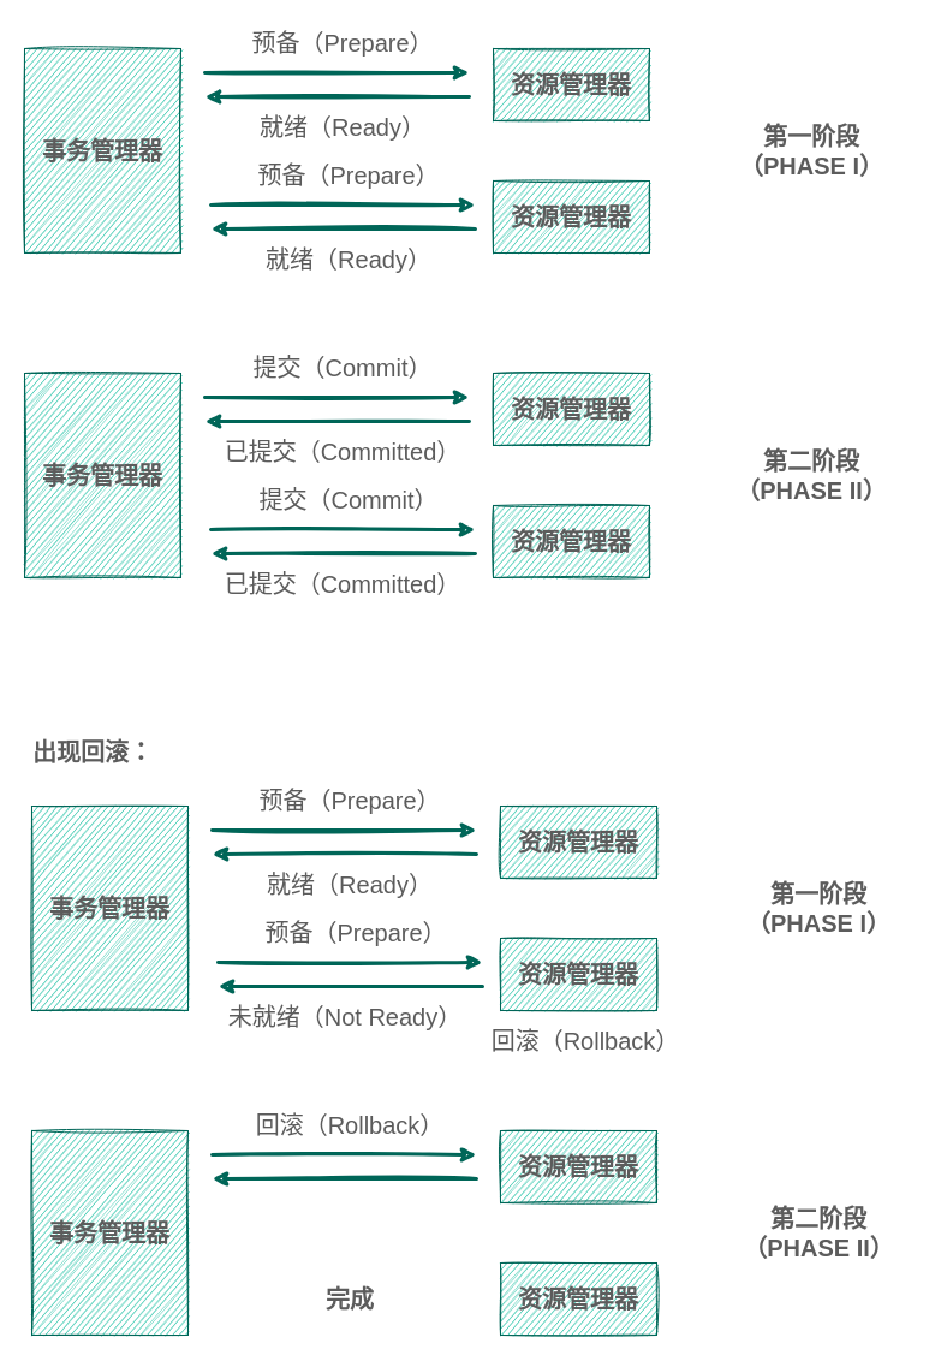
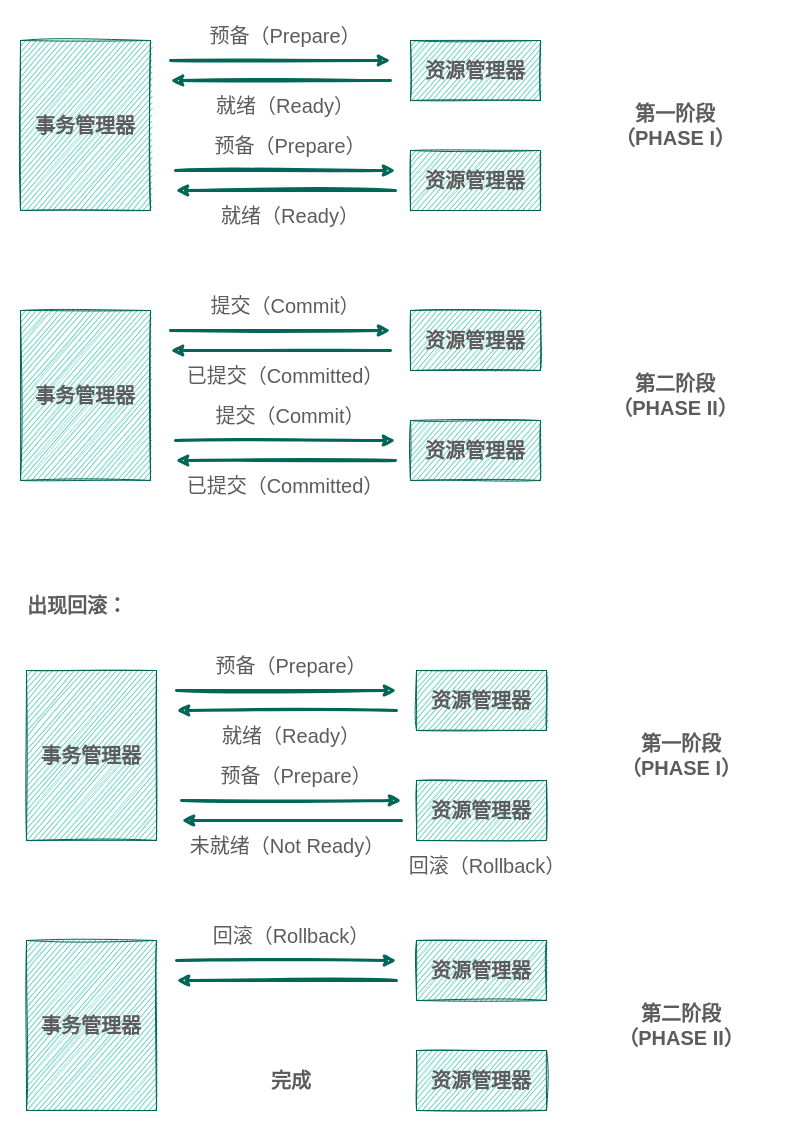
  <mxCell id="0" />
  <mxCell id="1" parent="0" />
  <mxCell id="2" value="&lt;font style=&quot;font-size: 20px&quot;&gt;&lt;b&gt;事务管理器&lt;/b&gt;&lt;/font&gt;" style="rounded=0;whiteSpace=wrap;html=1;fontFamily=Comic Sans MS;fontColor=#5C5C5C;strokeColor=#006658;fillColor=#21C0A5;align=center;sketch=1;" vertex="1" parent="1"><mxGeometry x="20" y="40" width="130" height="170" as="geometry" /></mxCell>
  <mxCell id="3" value="&lt;font style=&quot;font-size: 20px&quot;&gt;&lt;b&gt;资源管理器&lt;/b&gt;&lt;/font&gt;" style="rounded=0;whiteSpace=wrap;html=1;fontFamily=Comic Sans MS;fontColor=#5C5C5C;strokeColor=#006658;fillColor=#21C0A5;align=center;sketch=1;" vertex="1" parent="1"><mxGeometry x="410" y="40" width="130" height="60" as="geometry" /></mxCell>
  <mxCell id="4" value="&lt;font style=&quot;font-size: 20px&quot;&gt;&lt;b&gt;资源管理器&lt;/b&gt;&lt;/font&gt;" style="rounded=0;whiteSpace=wrap;html=1;fontFamily=Comic Sans MS;fontColor=#5C5C5C;strokeColor=#006658;fillColor=#21C0A5;align=center;sketch=1;" vertex="1" parent="1"><mxGeometry x="410" y="150" width="130" height="60" as="geometry" /></mxCell>
  <mxCell id="5" value="" style="endArrow=classic;html=1;rounded=1;fontSize=20;fontColor=#5C5C5C;strokeColor=#006658;fillColor=#21C0A5;curved=0;strokeWidth=3;sketch=1;" edge="1" parent="1"><mxGeometry width="50" height="50" relative="1" as="geometry"><mxPoint x="170" y="60" as="sourcePoint" /><mxPoint x="390" y="60" as="targetPoint" /></mxGeometry></mxCell>
  <mxCell id="6" value="" style="endArrow=classic;html=1;rounded=1;fontSize=20;fontColor=#5C5C5C;strokeColor=#006658;fillColor=#21C0A5;curved=0;strokeWidth=3;sketch=1;" edge="1" parent="1"><mxGeometry width="50" height="50" relative="1" as="geometry"><mxPoint x="390" y="80" as="sourcePoint" /><mxPoint x="170" y="80" as="targetPoint" /></mxGeometry></mxCell>
  <mxCell id="7" value="预备（Prepare）" style="text;html=1;strokeColor=none;fillColor=none;align=center;verticalAlign=middle;whiteSpace=wrap;rounded=0;fontSize=20;fontColor=#5C5C5C;sketch=1;" vertex="1" parent="1"><mxGeometry x="200" y="20" width="170" height="30" as="geometry" /></mxCell>
  <mxCell id="8" value="就绪（Ready）" style="text;html=1;strokeColor=none;fillColor=none;align=center;verticalAlign=middle;whiteSpace=wrap;rounded=0;fontSize=20;fontColor=#5C5C5C;sketch=1;" vertex="1" parent="1"><mxGeometry x="200" y="90" width="170" height="30" as="geometry" /></mxCell>
  <mxCell id="9" value="" style="endArrow=classic;html=1;rounded=1;fontSize=20;fontColor=#5C5C5C;strokeColor=#006658;fillColor=#21C0A5;curved=0;strokeWidth=3;sketch=1;" edge="1" parent="1"><mxGeometry width="50" height="50" relative="1" as="geometry"><mxPoint x="175" y="170" as="sourcePoint" /><mxPoint x="395" y="170" as="targetPoint" /></mxGeometry></mxCell>
  <mxCell id="10" value="" style="endArrow=classic;html=1;rounded=1;fontSize=20;fontColor=#5C5C5C;strokeColor=#006658;fillColor=#21C0A5;curved=0;strokeWidth=3;sketch=1;" edge="1" parent="1"><mxGeometry width="50" height="50" relative="1" as="geometry"><mxPoint x="395" y="190" as="sourcePoint" /><mxPoint x="175" y="190" as="targetPoint" /></mxGeometry></mxCell>
  <mxCell id="11" value="预备（Prepare）" style="text;html=1;strokeColor=none;fillColor=none;align=center;verticalAlign=middle;whiteSpace=wrap;rounded=0;fontSize=20;fontColor=#5C5C5C;sketch=1;" vertex="1" parent="1"><mxGeometry x="205" y="130" width="170" height="30" as="geometry" /></mxCell>
  <mxCell id="12" value="就绪（Ready）" style="text;html=1;strokeColor=none;fillColor=none;align=center;verticalAlign=middle;whiteSpace=wrap;rounded=0;fontSize=20;fontColor=#5C5C5C;sketch=1;" vertex="1" parent="1"><mxGeometry x="205" y="200" width="170" height="30" as="geometry" /></mxCell>
  <mxCell id="13" value="&lt;font style=&quot;font-size: 20px&quot;&gt;&lt;b&gt;事务管理器&lt;/b&gt;&lt;/font&gt;" style="rounded=0;whiteSpace=wrap;html=1;fontFamily=Comic Sans MS;fontColor=#5C5C5C;strokeColor=#006658;fillColor=#21C0A5;align=center;sketch=1;" vertex="1" parent="1"><mxGeometry x="20" y="310" width="130" height="170" as="geometry" /></mxCell>
  <mxCell id="14" value="&lt;font style=&quot;font-size: 20px&quot;&gt;&lt;b&gt;资源管理器&lt;/b&gt;&lt;/font&gt;" style="rounded=0;whiteSpace=wrap;html=1;fontFamily=Comic Sans MS;fontColor=#5C5C5C;strokeColor=#006658;fillColor=#21C0A5;align=center;sketch=1;" vertex="1" parent="1"><mxGeometry x="410" y="310" width="130" height="60" as="geometry" /></mxCell>
  <mxCell id="15" value="&lt;font style=&quot;font-size: 20px&quot;&gt;&lt;b&gt;资源管理器&lt;/b&gt;&lt;/font&gt;" style="rounded=0;whiteSpace=wrap;html=1;fontFamily=Comic Sans MS;fontColor=#5C5C5C;strokeColor=#006658;fillColor=#21C0A5;align=center;sketch=1;" vertex="1" parent="1"><mxGeometry x="410" y="420" width="130" height="60" as="geometry" /></mxCell>
  <mxCell id="16" value="" style="endArrow=classic;html=1;rounded=1;fontSize=20;fontColor=#5C5C5C;strokeColor=#006658;fillColor=#21C0A5;curved=0;strokeWidth=3;sketch=1;" edge="1" parent="1"><mxGeometry width="50" height="50" relative="1" as="geometry"><mxPoint x="170" y="330" as="sourcePoint" /><mxPoint x="390" y="330" as="targetPoint" /></mxGeometry></mxCell>
  <mxCell id="17" value="" style="endArrow=classic;html=1;rounded=1;fontSize=20;fontColor=#5C5C5C;strokeColor=#006658;fillColor=#21C0A5;curved=0;strokeWidth=3;sketch=1;" edge="1" parent="1"><mxGeometry width="50" height="50" relative="1" as="geometry"><mxPoint x="390" y="350" as="sourcePoint" /><mxPoint x="170" y="350" as="targetPoint" /></mxGeometry></mxCell>
  <mxCell id="18" value="提交（Commit）" style="text;html=1;strokeColor=none;fillColor=none;align=center;verticalAlign=middle;whiteSpace=wrap;rounded=0;fontSize=20;fontColor=#5C5C5C;sketch=1;" vertex="1" parent="1"><mxGeometry x="200" y="290" width="170" height="30" as="geometry" /></mxCell>
  <mxCell id="19" value="已提交（Committed）" style="text;html=1;strokeColor=none;fillColor=none;align=center;verticalAlign=middle;whiteSpace=wrap;rounded=0;fontSize=20;fontColor=#5C5C5C;sketch=1;" vertex="1" parent="1"><mxGeometry x="185" y="360" width="200" height="30" as="geometry" /></mxCell>
  <mxCell id="20" value="" style="endArrow=classic;html=1;rounded=1;fontSize=20;fontColor=#5C5C5C;strokeColor=#006658;fillColor=#21C0A5;curved=0;strokeWidth=3;sketch=1;" edge="1" parent="1"><mxGeometry width="50" height="50" relative="1" as="geometry"><mxPoint x="175" y="440" as="sourcePoint" /><mxPoint x="395" y="440" as="targetPoint" /></mxGeometry></mxCell>
  <mxCell id="21" value="" style="endArrow=classic;html=1;rounded=1;fontSize=20;fontColor=#5C5C5C;strokeColor=#006658;fillColor=#21C0A5;curved=0;strokeWidth=3;sketch=1;" edge="1" parent="1"><mxGeometry width="50" height="50" relative="1" as="geometry"><mxPoint x="395" y="460" as="sourcePoint" /><mxPoint x="175" y="460" as="targetPoint" /></mxGeometry></mxCell>
  <mxCell id="22" value="提交（Commit）" style="text;html=1;strokeColor=none;fillColor=none;align=center;verticalAlign=middle;whiteSpace=wrap;rounded=0;fontSize=20;fontColor=#5C5C5C;sketch=1;" vertex="1" parent="1"><mxGeometry x="205" y="400" width="170" height="30" as="geometry" /></mxCell>
  <mxCell id="23" value="&lt;font style=&quot;font-size: 20px&quot;&gt;&lt;b&gt;第一阶段&lt;br&gt;（PHASE I）&lt;/b&gt;&lt;/font&gt;" style="text;html=1;strokeColor=none;fillColor=none;align=center;verticalAlign=middle;whiteSpace=wrap;rounded=0;sketch=0;fontColor=#5C5C5C;" vertex="1" parent="1"><mxGeometry x="590" y="70" width="170" height="110" as="geometry" /></mxCell>
  <mxCell id="24" value="&lt;font style=&quot;font-size: 20px&quot;&gt;&lt;b&gt;第二阶段&lt;br&gt;（PHASE II）&lt;/b&gt;&lt;/font&gt;" style="text;html=1;strokeColor=none;fillColor=none;align=center;verticalAlign=middle;whiteSpace=wrap;rounded=0;sketch=0;fontColor=#5C5C5C;" vertex="1" parent="1"><mxGeometry x="590" y="340" width="170" height="110" as="geometry" /></mxCell>
  <mxCell id="25" value="已提交（Committed）" style="text;html=1;strokeColor=none;fillColor=none;align=center;verticalAlign=middle;whiteSpace=wrap;rounded=0;fontSize=20;fontColor=#5C5C5C;sketch=1;" vertex="1" parent="1"><mxGeometry x="185" y="470" width="200" height="30" as="geometry" /></mxCell>
  <mxCell id="26" value="&lt;font style=&quot;font-size: 20px&quot;&gt;&lt;b&gt;事务管理器&lt;/b&gt;&lt;/font&gt;" style="rounded=0;whiteSpace=wrap;html=1;fontFamily=Comic Sans MS;fontColor=#5C5C5C;strokeColor=#006658;fillColor=#21C0A5;align=center;sketch=1;" vertex="1" parent="1"><mxGeometry x="26" y="670" width="130" height="170" as="geometry" /></mxCell>
  <mxCell id="27" value="&lt;font style=&quot;font-size: 20px&quot;&gt;&lt;b&gt;资源管理器&lt;/b&gt;&lt;/font&gt;" style="rounded=0;whiteSpace=wrap;html=1;fontFamily=Comic Sans MS;fontColor=#5C5C5C;strokeColor=#006658;fillColor=#21C0A5;align=center;sketch=1;" vertex="1" parent="1"><mxGeometry x="416" y="670" width="130" height="60" as="geometry" /></mxCell>
  <mxCell id="28" value="&lt;font style=&quot;font-size: 20px&quot;&gt;&lt;b&gt;资源管理器&lt;/b&gt;&lt;/font&gt;" style="rounded=0;whiteSpace=wrap;html=1;fontFamily=Comic Sans MS;fontColor=#5C5C5C;strokeColor=#006658;fillColor=#21C0A5;align=center;sketch=1;" vertex="1" parent="1"><mxGeometry x="416" y="780" width="130" height="60" as="geometry" /></mxCell>
  <mxCell id="29" value="" style="endArrow=classic;html=1;rounded=1;fontSize=20;fontColor=#5C5C5C;strokeColor=#006658;fillColor=#21C0A5;curved=0;strokeWidth=3;sketch=1;" edge="1" parent="1"><mxGeometry width="50" height="50" relative="1" as="geometry"><mxPoint x="176" y="690" as="sourcePoint" /><mxPoint x="396" y="690" as="targetPoint" /></mxGeometry></mxCell>
  <mxCell id="30" value="" style="endArrow=classic;html=1;rounded=1;fontSize=20;fontColor=#5C5C5C;strokeColor=#006658;fillColor=#21C0A5;curved=0;strokeWidth=3;sketch=1;" edge="1" parent="1"><mxGeometry width="50" height="50" relative="1" as="geometry"><mxPoint x="396" y="710" as="sourcePoint" /><mxPoint x="176" y="710" as="targetPoint" /></mxGeometry></mxCell>
  <mxCell id="31" value="预备（Prepare）" style="text;html=1;strokeColor=none;fillColor=none;align=center;verticalAlign=middle;whiteSpace=wrap;rounded=0;fontSize=20;fontColor=#5C5C5C;sketch=1;" vertex="1" parent="1"><mxGeometry x="206" y="650" width="170" height="30" as="geometry" /></mxCell>
  <mxCell id="32" value="就绪（Ready）" style="text;html=1;strokeColor=none;fillColor=none;align=center;verticalAlign=middle;whiteSpace=wrap;rounded=0;fontSize=20;fontColor=#5C5C5C;sketch=1;" vertex="1" parent="1"><mxGeometry x="206" y="720" width="170" height="30" as="geometry" /></mxCell>
  <mxCell id="33" value="" style="endArrow=classic;html=1;rounded=1;fontSize=20;fontColor=#5C5C5C;strokeColor=#006658;fillColor=#21C0A5;curved=0;strokeWidth=3;sketch=1;" edge="1" parent="1"><mxGeometry width="50" height="50" relative="1" as="geometry"><mxPoint x="181" y="800" as="sourcePoint" /><mxPoint x="401" y="800" as="targetPoint" /></mxGeometry></mxCell>
  <mxCell id="34" value="" style="endArrow=classic;html=1;rounded=1;fontSize=20;fontColor=#5C5C5C;strokeColor=#006658;fillColor=#21C0A5;curved=0;strokeWidth=3;sketch=1;" edge="1" parent="1"><mxGeometry width="50" height="50" relative="1" as="geometry"><mxPoint x="401" y="820" as="sourcePoint" /><mxPoint x="181" y="820" as="targetPoint" /></mxGeometry></mxCell>
  <mxCell id="35" value="预备（Prepare）" style="text;html=1;strokeColor=none;fillColor=none;align=center;verticalAlign=middle;whiteSpace=wrap;rounded=0;fontSize=20;fontColor=#5C5C5C;sketch=1;" vertex="1" parent="1"><mxGeometry x="211" y="760" width="170" height="30" as="geometry" /></mxCell>
  <mxCell id="36" value="&lt;font style=&quot;font-size: 20px&quot;&gt;&lt;b&gt;事务管理器&lt;/b&gt;&lt;/font&gt;" style="rounded=0;whiteSpace=wrap;html=1;fontFamily=Comic Sans MS;fontColor=#5C5C5C;strokeColor=#006658;fillColor=#21C0A5;align=center;sketch=1;" vertex="1" parent="1"><mxGeometry x="26" y="940" width="130" height="170" as="geometry" /></mxCell>
  <mxCell id="37" value="&lt;font style=&quot;font-size: 20px&quot;&gt;&lt;b&gt;资源管理器&lt;/b&gt;&lt;/font&gt;" style="rounded=0;whiteSpace=wrap;html=1;fontFamily=Comic Sans MS;fontColor=#5C5C5C;strokeColor=#006658;fillColor=#21C0A5;align=center;sketch=1;" vertex="1" parent="1"><mxGeometry x="416" y="940" width="130" height="60" as="geometry" /></mxCell>
  <mxCell id="38" value="&lt;font style=&quot;font-size: 20px&quot;&gt;&lt;b&gt;资源管理器&lt;/b&gt;&lt;/font&gt;" style="rounded=0;whiteSpace=wrap;html=1;fontFamily=Comic Sans MS;fontColor=#5C5C5C;strokeColor=#006658;fillColor=#21C0A5;align=center;sketch=1;" vertex="1" parent="1"><mxGeometry x="416" y="1050" width="130" height="60" as="geometry" /></mxCell>
  <mxCell id="39" value="" style="endArrow=classic;html=1;rounded=1;fontSize=20;fontColor=#5C5C5C;strokeColor=#006658;fillColor=#21C0A5;curved=0;strokeWidth=3;sketch=1;" edge="1" parent="1"><mxGeometry width="50" height="50" relative="1" as="geometry"><mxPoint x="176" y="960" as="sourcePoint" /><mxPoint x="396" y="960" as="targetPoint" /></mxGeometry></mxCell>
  <mxCell id="40" value="" style="endArrow=classic;html=1;rounded=1;fontSize=20;fontColor=#5C5C5C;strokeColor=#006658;fillColor=#21C0A5;curved=0;strokeWidth=3;sketch=1;" edge="1" parent="1"><mxGeometry width="50" height="50" relative="1" as="geometry"><mxPoint x="396" y="980" as="sourcePoint" /><mxPoint x="176" y="980" as="targetPoint" /></mxGeometry></mxCell>
  <mxCell id="41" value="回滚（Rollback）" style="text;html=1;strokeColor=none;fillColor=none;align=center;verticalAlign=middle;whiteSpace=wrap;rounded=0;fontSize=20;fontColor=#5C5C5C;sketch=1;" vertex="1" parent="1"><mxGeometry x="206" y="920" width="170" height="30" as="geometry" /></mxCell>
  <mxCell id="42" value="&lt;font style=&quot;font-size: 20px&quot;&gt;&lt;b&gt;第一阶段&lt;br&gt;（PHASE I）&lt;/b&gt;&lt;/font&gt;" style="text;html=1;strokeColor=none;fillColor=none;align=center;verticalAlign=middle;whiteSpace=wrap;rounded=0;sketch=0;fontColor=#5C5C5C;" vertex="1" parent="1"><mxGeometry x="596" y="700" width="170" height="110" as="geometry" /></mxCell>
  <mxCell id="43" value="&lt;font style=&quot;font-size: 20px&quot;&gt;&lt;b&gt;第二阶段&lt;br&gt;（PHASE II）&lt;/b&gt;&lt;/font&gt;" style="text;html=1;strokeColor=none;fillColor=none;align=center;verticalAlign=middle;whiteSpace=wrap;rounded=0;sketch=0;fontColor=#5C5C5C;" vertex="1" parent="1"><mxGeometry x="596" y="970" width="170" height="110" as="geometry" /></mxCell>
- <mxCell id="44" value="&lt;b&gt;出现回滚：&lt;/b&gt;" style="text;html=1;strokeColor=none;fillColor=none;align=center;verticalAlign=middle;whiteSpace=wrap;rounded=0;sketch=0;fontSize=20;fontColor=#5C5C5C;" vertex="1" parent="1"><mxGeometry x="22" y="610" width="110" height="30" as="geometry" /></mxCell>
+ <mxCell id="44" value="&lt;b&gt;出现回滚：&lt;/b&gt;" style="text;html=1;strokeColor=none;fillColor=none;align=center;verticalAlign=middle;whiteSpace=wrap;rounded=0;sketch=0;fontSize=20;fontColor=#5C5C5C;" vertex="1" parent="1"><mxGeometry x="22" y="590" width="110" height="30" as="geometry" /></mxCell>
  <mxCell id="45" value="未就绪（Not Ready）" style="text;html=1;strokeColor=none;fillColor=none;align=center;verticalAlign=middle;whiteSpace=wrap;rounded=0;fontSize=20;fontColor=#5C5C5C;sketch=1;" vertex="1" parent="1"><mxGeometry x="187" y="830" width="200" height="30" as="geometry" /></mxCell>
  <mxCell id="46" value="&lt;b&gt;完成&lt;/b&gt;" style="text;html=1;strokeColor=none;fillColor=none;align=center;verticalAlign=middle;whiteSpace=wrap;rounded=0;sketch=0;fontSize=20;fontColor=#5C5C5C;" vertex="1" parent="1"><mxGeometry x="236" y="1065" width="110" height="30" as="geometry" /></mxCell>
  <mxCell id="47" value="回滚（Rollback）" style="text;html=1;strokeColor=none;fillColor=none;align=center;verticalAlign=middle;whiteSpace=wrap;rounded=0;fontSize=20;fontColor=#5C5C5C;sketch=1;" vertex="1" parent="1"><mxGeometry x="402" y="850" width="170" height="30" as="geometry" /></mxCell>
